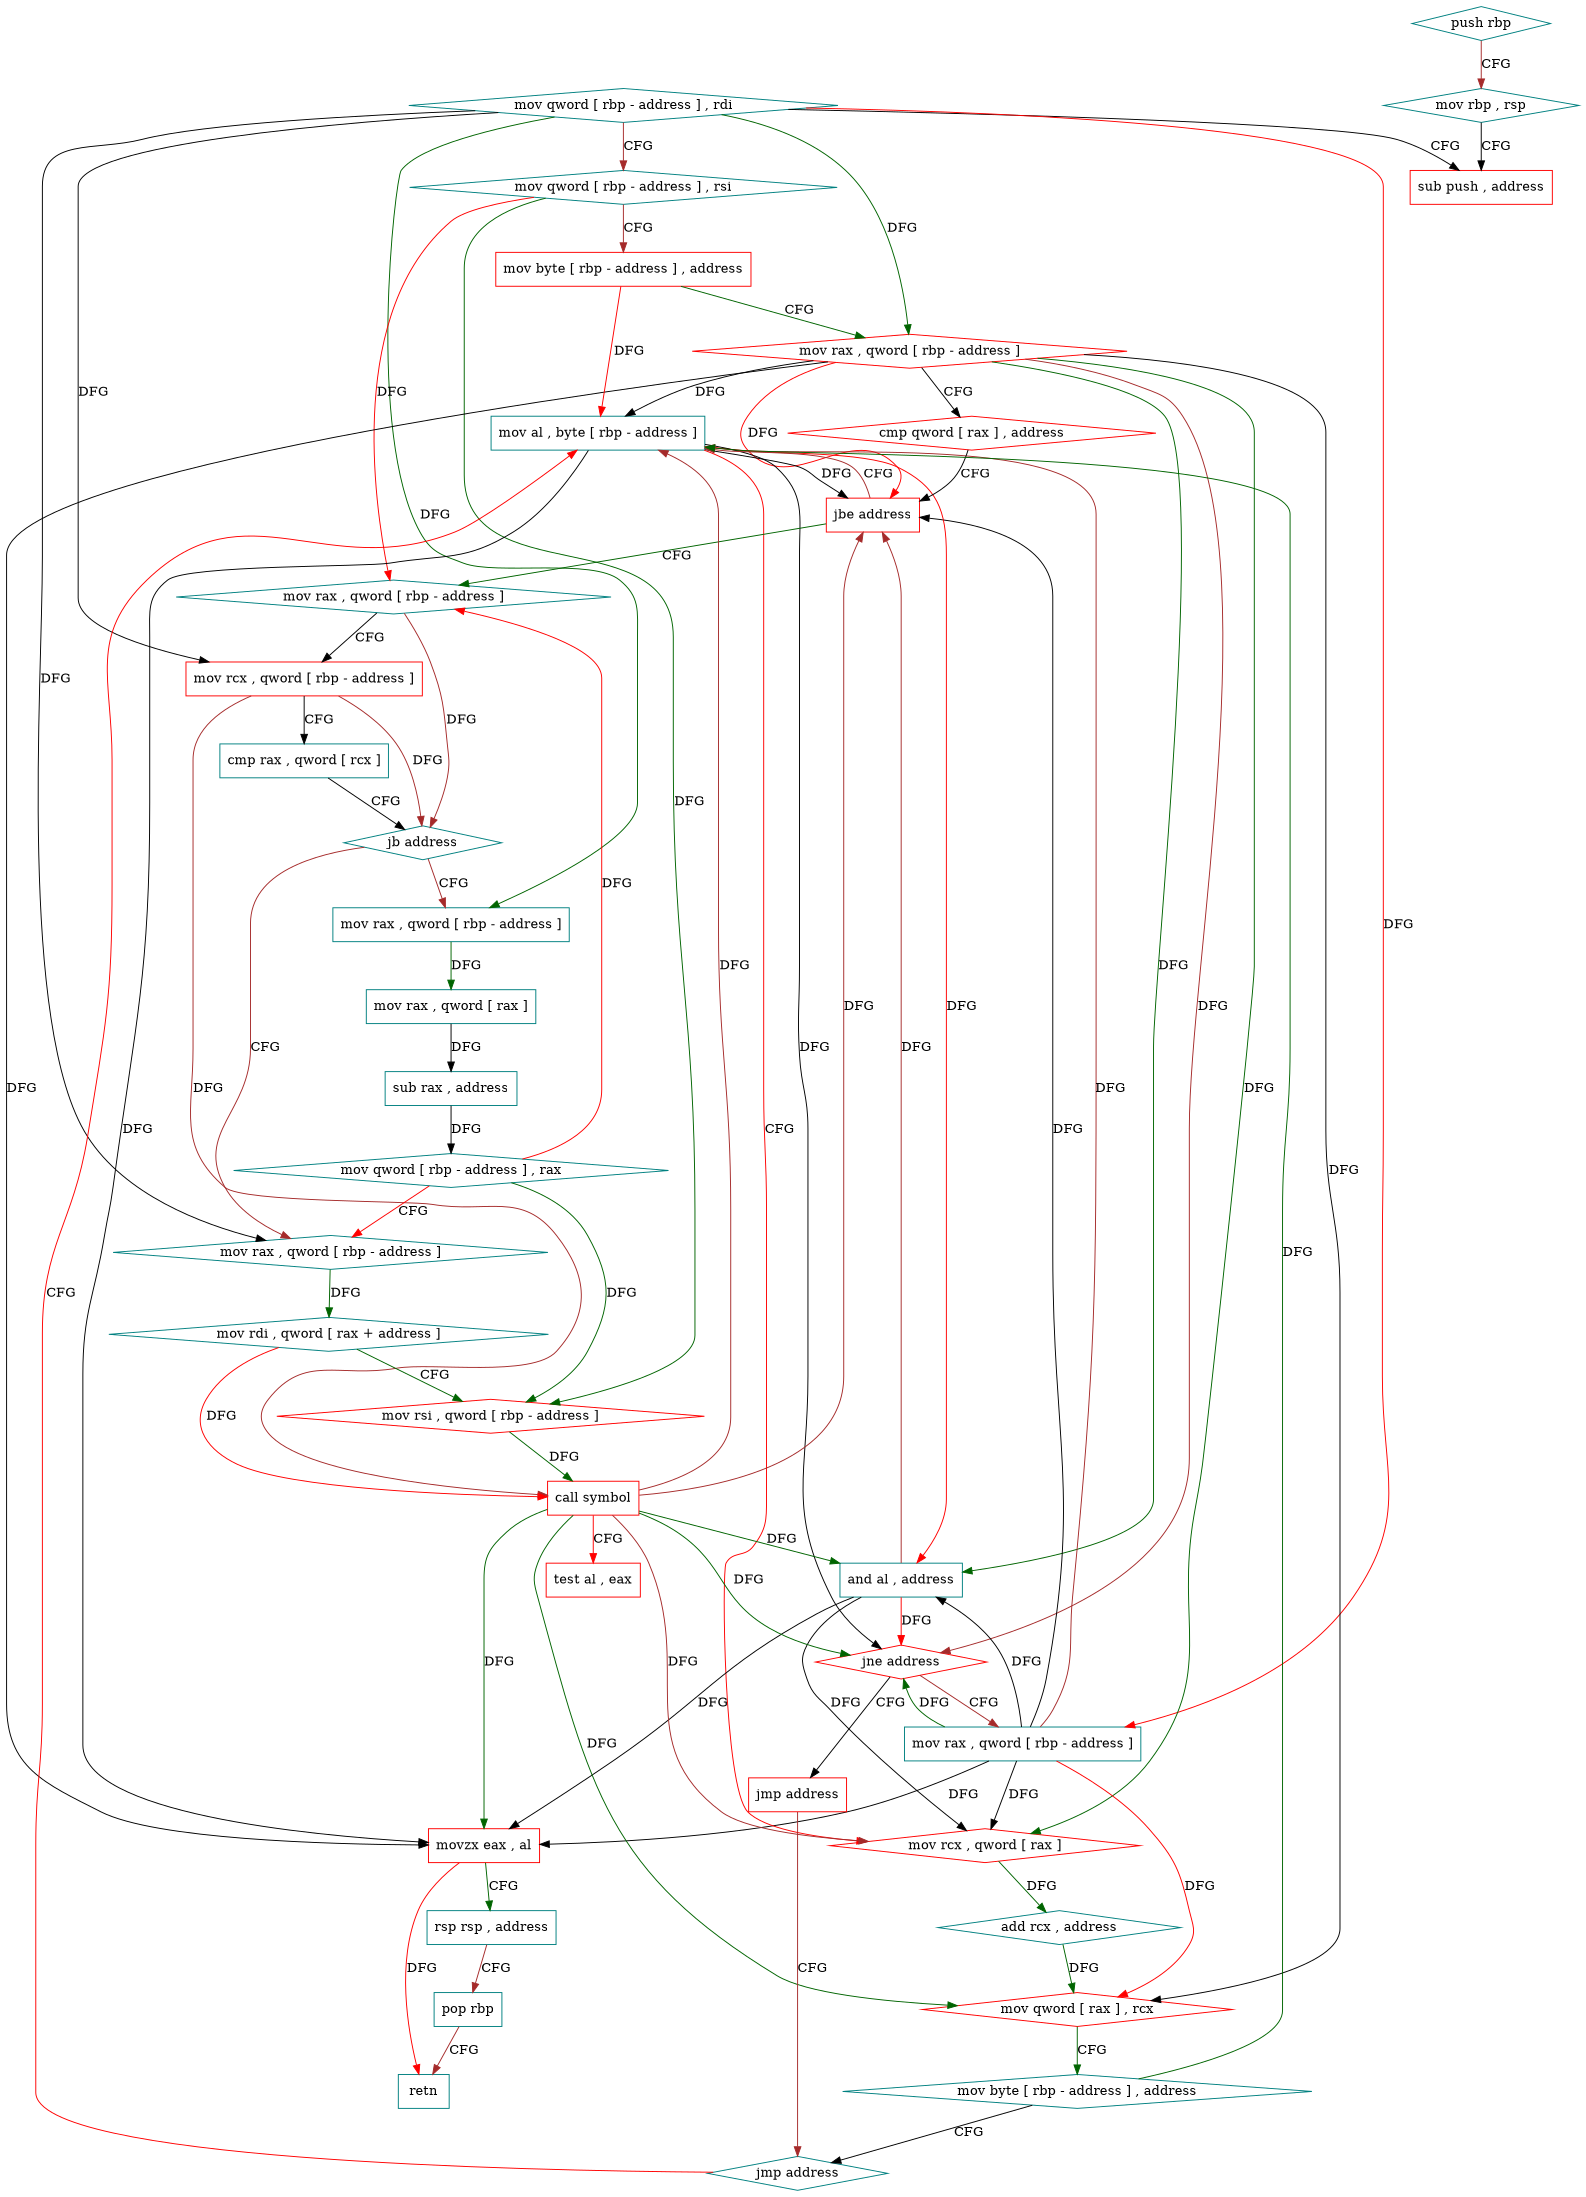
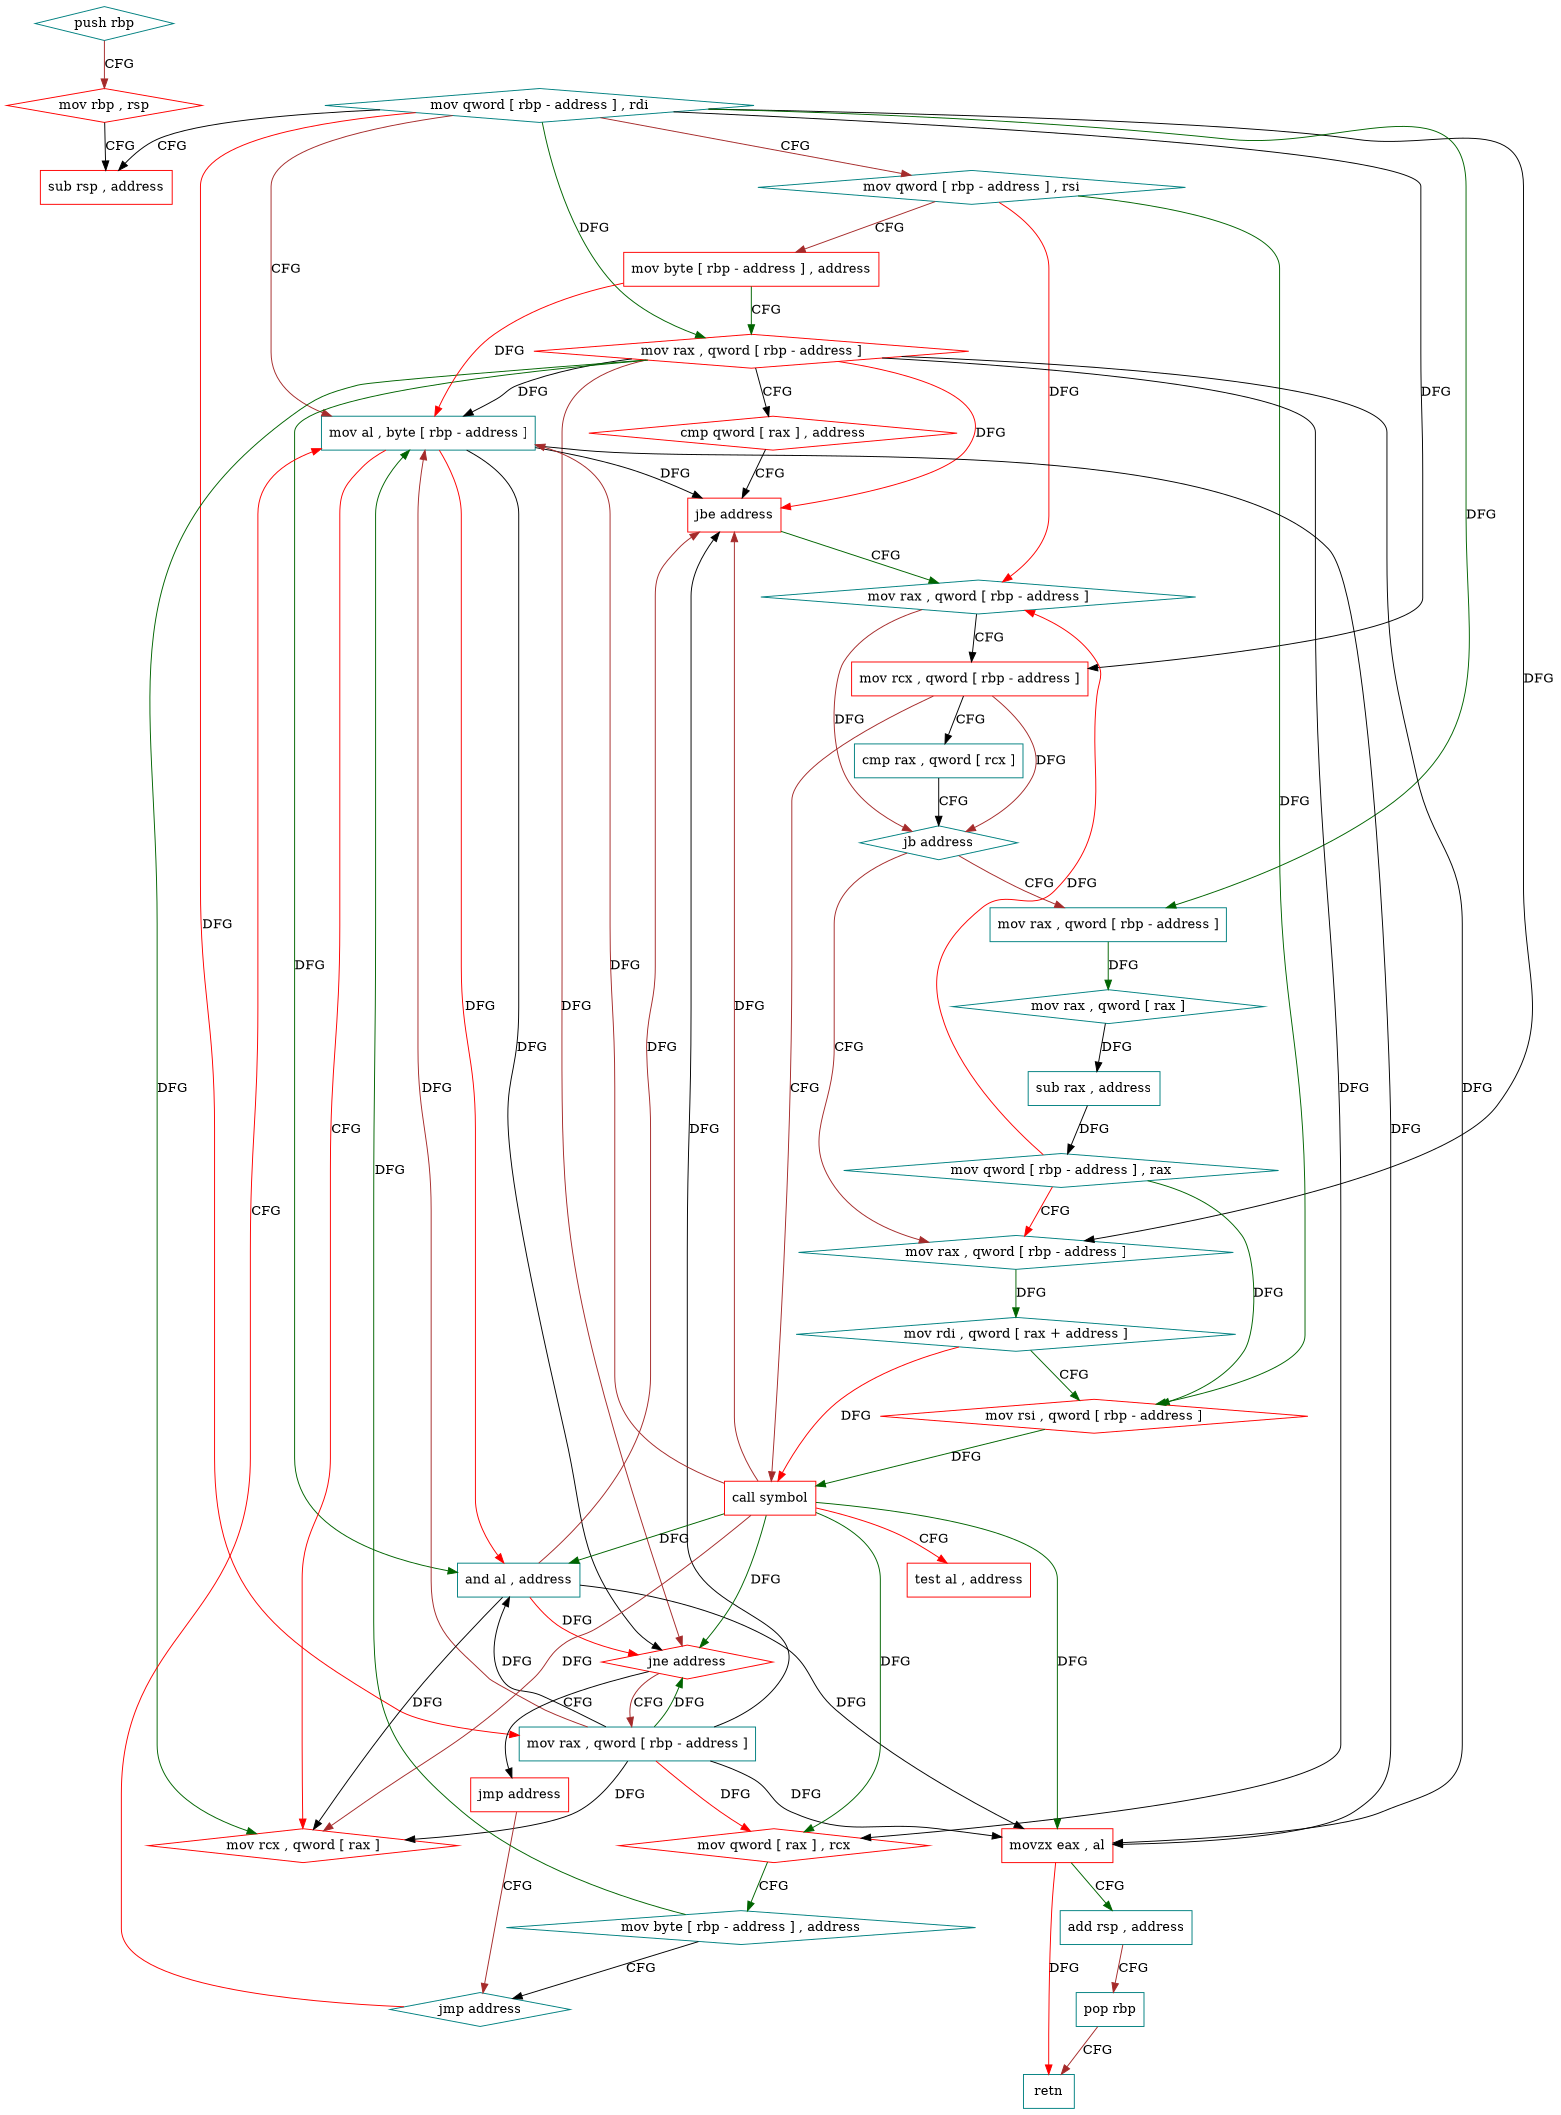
  digraph {
    node [color=teal shape=diamond]
    edge [color=black]
    n1 [label="push rbp"]
-   n2 [label="mov rbp , rsp"]
-   n3 [color=red label="sub push , address" shape=box]
+   n2 [color=red label="mov rbp , rsp"]
+   n3 [color=red label="sub rsp , address" shape=box]
    n4 [label="mov qword [ rbp - address ] , rdi"]
    n5 [label="mov qword [ rbp - address ] , rsi"]
    n6 [color=red label="mov rax , qword [ rbp - address ]"]
    n7 [color=red label="mov rcx , qword [ rbp - address ]" shape=box]
    n8 [label="mov rax , qword [ rbp - address ]"]
    n9 [label="mov rax , qword [ rbp - address ]" shape=box]
    n10 [label="mov rax , qword [ rbp - address ]" shape=box]
    n11 [color=red label="mov byte [ rbp - address ] , address" shape=box]
    n12 [label="mov rax , qword [ rbp - address ]"]
    n13 [color=red label="mov rsi , qword [ rbp - address ]"]
    n14 [label="mov al , byte [ rbp - address ]" shape=box]
    n15 [color=red label="cmp qword [ rax ] , address"]
    n16 [color=red label="jbe address" shape=box]
    n17 [label="and al , address" shape=box]
    n18 [color=red label="movzx eax , al" shape=box]
    n19 [color=red label="jne address"]
    n20 [color=red label="mov rcx , qword [ rax ]"]
    n21 [color=red label="mov qword [ rax ] , rcx"]
    n22 [label="jb address"]
    n23 [label="cmp rax , qword [ rcx ]" shape=box]
    n24 [color=red label="call symbol" shape=box]
    n25 [label="mov rdi , qword [ rax + address ]"]
-   n26 [label="mov rax , qword [ rax ]" shape=box]
-   n27 [label="rsp rsp , address" shape=box]
+   n26 [label="mov rax , qword [ rax ]"]
+   n27 [label="add rsp , address" shape=box]
    n28 [label=retn shape=box]
    n29 [color=red label="jmp address" shape=box]
-   n30 [label="add rcx , address"]
    n31 [label="mov byte [ rbp - address ] , address"]
    n32 [label="pop rbp" shape=box]
-   n33 [color=red label="test al , eax" shape=box]
+   n33 [color=red label="test al , address" shape=box]
    n34 [label="sub rax , address" shape=box]
    n35 [label="jmp address"]
    n36 [label="mov qword [ rbp - address ] , rax"]
    n1 -> n2 [color=brown label=CFG]
    n2 -> n3 [label=CFG]
    n4 -> n3 [label=CFG]
    n4 -> n5 [color=brown label=CFG]
    n4 -> n6 [color=darkgreen label=DFG]
    n4 -> n7 [label=DFG]
    n4 -> n8 [label=DFG]
    n4 -> n9 [color=darkgreen label=DFG]
    n4 -> n10 [color=red label=DFG]
    n5 -> n11 [color=brown label=CFG]
    n5 -> n12 [color=red label=DFG]
    n5 -> n13 [color=darkgreen label=DFG]
    n6 -> n14 [label=DFG]
    n6 -> n15 [label=CFG]
    n6 -> n16 [color=red label=DFG]
    n6 -> n17 [color=darkgreen label=DFG]
    n6 -> n18 [label=DFG]
    n6 -> n19 [color=brown label=DFG]
    n6 -> n20 [color=darkgreen label=DFG]
    n6 -> n21 [label=DFG]
    n7 -> n22 [color=brown label=DFG]
    n7 -> n23 [label=CFG]
-   n7 -> n24 [color=brown label=DFG]
+   n7 -> n24 [color=brown label=CFG]
    n8 -> n25 [color=darkgreen label=DFG]
    n9 -> n26 [color=darkgreen label=DFG]
    n10 -> n14 [color=brown label=DFG]
    n10 -> n16 [label=DFG]
    n10 -> n17 [label=DFG]
    n10 -> n18 [label=DFG]
    n10 -> n19 [color=darkgreen label=DFG]
    n10 -> n20 [label=DFG]
    n10 -> n21 [color=red label=DFG]
    n11 -> n6 [color=darkgreen label=CFG]
    n11 -> n14 [color=red label=DFG]
    n12 -> n7 [label=CFG]
    n12 -> n22 [color=brown label=DFG]
    n13 -> n24 [color=darkgreen label=DFG]
    n14 -> n16 [label=DFG]
    n14 -> n17 [color=red label=DFG]
    n14 -> n18 [label=DFG]
    n14 -> n19 [label=DFG]
    n14 -> n20 [color=red label=CFG]
    n15 -> n16 [label=CFG]
    n16 -> n12 [color=darkgreen label=CFG]
-   n16 -> n14 [color=brown label=CFG]
+   n4 -> n14 [color=brown label=CFG]
    n17 -> n16 [color=brown label=DFG]
    n17 -> n18 [label=DFG]
    n17 -> n19 [color=red label=DFG]
    n17 -> n20 [label=DFG]
    n18 -> n27 [color=darkgreen label=CFG]
    n18 -> n28 [color=red label=DFG]
    n19 -> n10 [color=brown label=CFG]
    n19 -> n29 [label=CFG]
-   n20 -> n30 [color=darkgreen label=DFG]
    n21 -> n31 [color=darkgreen label=CFG]
    n22 -> n8 [color=brown label=CFG]
    n22 -> n9 [color=brown label=CFG]
    n23 -> n22 [label=CFG]
    n24 -> n14 [color=brown label=DFG]
    n24 -> n16 [color=brown label=DFG]
    n24 -> n17 [color=darkgreen label=DFG]
    n24 -> n18 [color=darkgreen label=DFG]
    n24 -> n19 [color=darkgreen label=DFG]
    n24 -> n20 [color=brown label=DFG]
    n24 -> n21 [color=darkgreen label=DFG]
    n24 -> n33 [color=red label=CFG]
    n25 -> n13 [color=darkgreen label=CFG]
    n25 -> n24 [color=red label=DFG]
    n26 -> n34 [label=DFG]
    n27 -> n32 [color=brown label=CFG]
    n29 -> n35 [color=brown label=CFG]
-   n30 -> n21 [color=darkgreen label=DFG]
    n31 -> n14 [color=darkgreen label=DFG]
    n31 -> n35 [label=CFG]
    n32 -> n28 [color=brown label=CFG]
    n34 -> n36 [label=DFG]
    n35 -> n14 [color=red label=CFG]
    n36 -> n8 [color=red label=CFG]
    n36 -> n12 [color=red label=DFG]
    n36 -> n13 [color=darkgreen label=DFG]
  }
